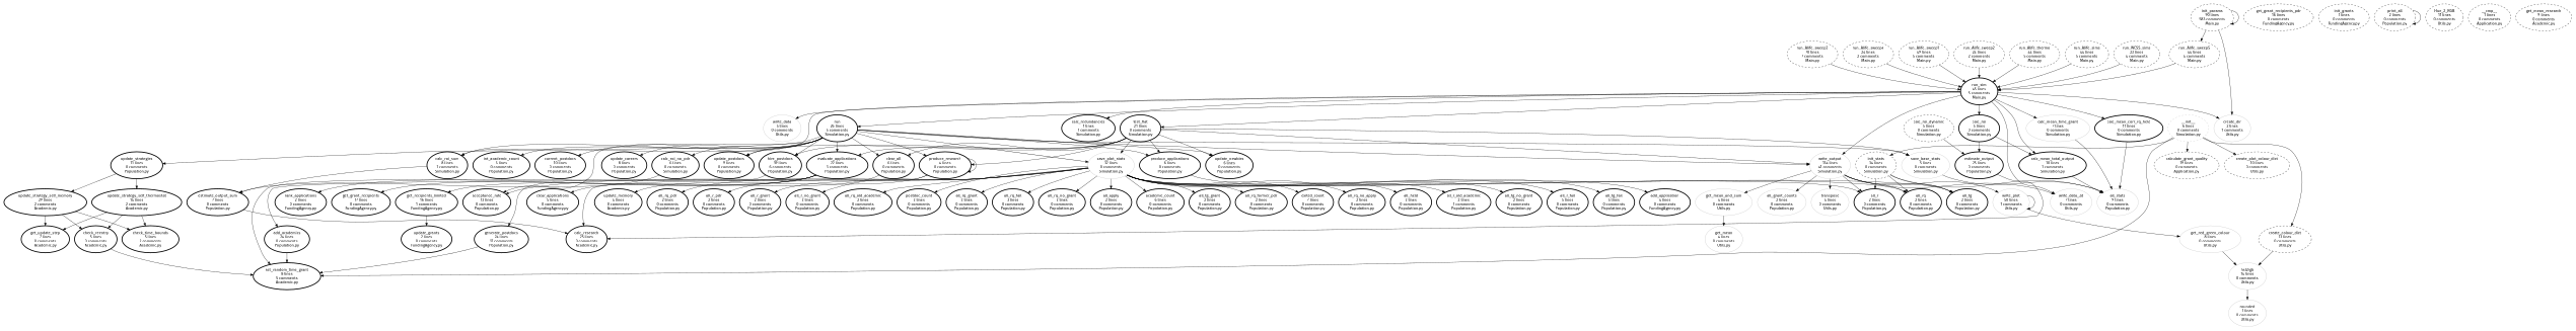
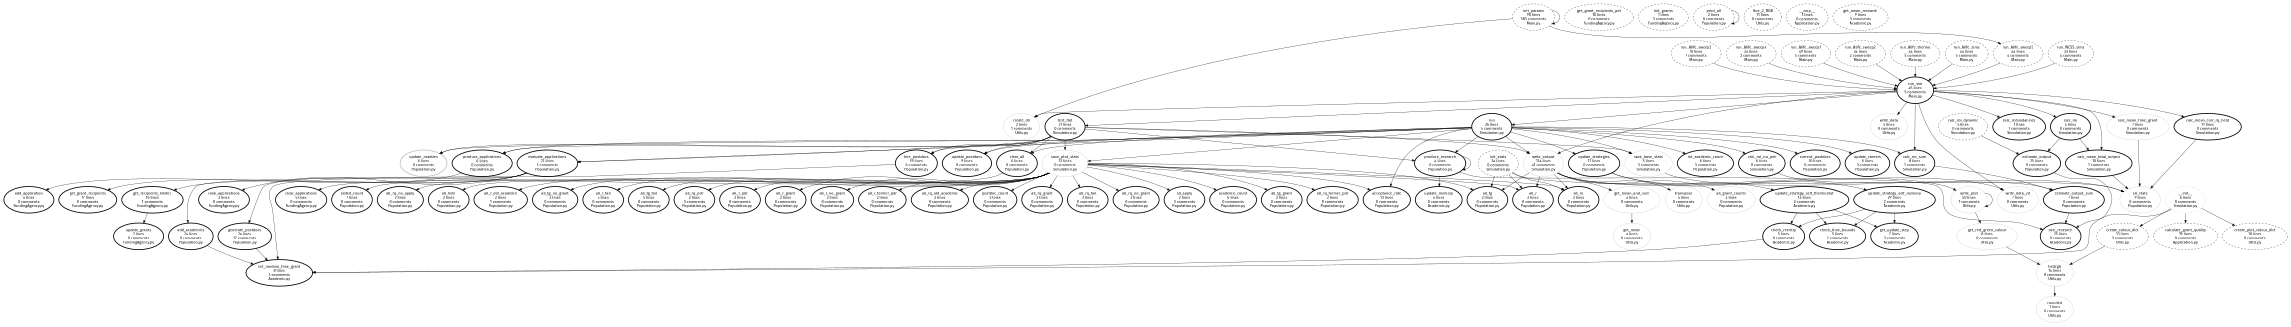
  digraph {
    fontname="Fira Sans"
    node [color=black fontname="Fira Sans" penwidth=3.0 style=solid]
    edge [fontname="Fira Sans"]
    n1 [label="run_WCSS_sims\n23 lines\n4 comments\nMain.py" penwidth=1.0 style=dashed]
    n2 [label="run_sim\n45 lines\n5 comments\nMain.py"]
    n3 [color=grey label="write_data_2d\n7 lines\n0 comments\nUtils.py" penwidth=1.0]
    n4 [label="test_flat\n21 lines\n0 comments\nSimulation.py"]
    n5 [color=grey label="calc_mean_time_grant\n7 lines\n0 comments\nSimulation.py" penwidth=1.0]
    n6 [label="run\n26 lines\n5 comments\nSimulation.py"]
    n7 [color=grey label="write_output\n134 lines\n41 comments\nSimulation.py" penwidth=1.0]
    n8 [color=grey label="write_data\n5 lines\n0 comments\nUtils.py" penwidth=1.0]
    n9 [label="calc_mean_total_output\n10 lines\n1 comments\nSimulation.py"]
    n10 [label="calc_roi_sum\n8 lines\n1 comments\nSimulation.py"]
    n11 [color=grey label="create_dir\n2 lines\n1 comments\nUtils.py" penwidth=1.0]
    n12 [label="calc_mean_corr_rq_held\n11 lines\n0 comments\nSimulation.py"]
    n13 [label="calc_redundancies\n1 lines\n1 comments\nSimulation.py"]
    n14 [label="calc_roi\n5 lines\n0 comments\nSimulation.py"]
    n15 [label="all_tg_no_grant\n2 lines\n0 comments\nPopulation.py"]
    n16 [color=grey label="save_base_stats\n5 lines\n0 comments\nSimulation.py" penwidth=1.0]
    n17 [color=grey label="all_stats\n9 lines\n0 comments\nPopulation.py" penwidth=1.0]
    n18 [color=grey label="hsl2rgb\n14 lines\n0 comments\nUtils.py" penwidth=1.0]
    n19 [color=grey label="rounded\n1 lines\n0 comments\nUtils.py" penwidth=1.0]
    n20 [label="calculate_grant_quality\n19 lines\n0 comments\nApplication.py" penwidth=1.0 style=dashed]
    n21 [label="all_r_fail\n5 lines\n0 comments\nPopulation.py"]
    n22 [label="get_grant_recipients_pdr\n16 lines\n0 comments\nFundingAgency.py" penwidth=1.0 style=dashed]
    n23 [color=grey label="get_mean\n4 lines\n0 comments\nUtils.py" penwidth=1.0]
    n24 [label="init_grants\n1 lines\n0 comments\nFundingAgency.py" penwidth=1.0 style=dashed]
    n25 [label="estimate_output\n25 lines\n0 comments\nPopulation.py"]
    n26 [label="calc_research\n25 lines\n0 comments\nAcademic.py"]
    n27 [label="create_plot_colour_dict\n10 lines\n0 comments\nUtils.py" penwidth=1.0 style=dashed]
    n28 [label="create_colour_dict\n13 lines\n0 comments\nUtils.py" penwidth=1.0 style=dashed]
    n29 [label="get_update_step\n7 lines\n0 comments\nAcademic.py"]
    n30 [label="update_postdocs\n9 lines\n0 comments\nPopulation.py"]
    n31 [label="print_all\n2 lines\n0 comments\nPopulation.py" penwidth=1.0 style=dashed]
    n32 [label="add_application\n4 lines\n0 comments\nFundingAgency.py"]
    n33 [label="update_strategy_self_memory\n29 lines\n2 comments\nAcademic.py"]
    n34 [label="check_reentry\n5 lines\n0 comments\nAcademic.py"]
    n35 [label="check_time_bounds\n5 lines\n2 comments\nAcademic.py"]
    n36 [label="set_random_time_grant\n8 lines\n5 comments\nAcademic.py"]
    n37 [label="clear_applications\n5 lines\n0 comments\nFundingAgency.py"]
    n38 [label="add_academics\n24 lines\n0 comments\nPopulation.py"]
    n39 [color=grey label="save_plot_stats\n32 lines\n0 comments\nSimulation.py" penwidth=1.0]
    n40 [label="all_tg_fail\n5 lines\n0 comments\nPopulation.py"]
    n41 [label="all_tg\n2 lines\n0 comments\nPopulation.py"]
    n42 [label="all_rq_pdr\n2 lines\n0 comments\nPopulation.py"]
    n43 [label="all_r\n2 lines\n0 comments\nPopulation.py"]
    n44 [label="all_r_pdr\n2 lines\n0 comments\nPopulation.py"]
    n45 [label="all_r_grant\n2 lines\n0 comments\nPopulation.py"]
    n46 [label="all_r_no_grant\n2 lines\n0 comments\nPopulation.py"]
+   n47 [label="all_r_former_pdr\n2 lines\n0 comments\nPopulation.py"]
    n48 [label="all_rq_old_academic\n2 lines\n0 comments\nPopulation.py"]
    n49 [label="all_rq\n2 lines\n0 comments\nPopulation.py"]
    n50 [label="postdoc_count\n2 lines\n0 comments\nPopulation.py"]
    n51 [label="all_rq_grant\n2 lines\n0 comments\nPopulation.py"]
    n52 [label="all_rq_fail\n3 lines\n0 comments\nPopulation.py"]
    n53 [label="all_rq_no_grant\n2 lines\n0 comments\nPopulation.py"]
    n54 [label="all_apply\n2 lines\n0 comments\nPopulation.py"]
    n55 [label="acceptance_rate\n13 lines\n0 comments\nPopulation.py"]
    n56 [label="academic_count\n6 lines\n0 comments\nPopulation.py"]
    n57 [label="all_tg_grant\n2 lines\n0 comments\nPopulation.py"]
    n58 [label="all_rq_former_pdr\n2 lines\n0 comments\nPopulation.py"]
    n59 [label="exited_count\n7 lines\n0 comments\nPopulation.py"]
    n60 [label="all_rq_no_apply\n2 lines\n0 comments\nPopulation.py"]
    n61 [label="all_held\n2 lines\n0 comments\nPopulation.py"]
    n62 [label="all_r_old_academic\n2 lines\n1 comments\nPopulation.py"]
    n63 [label="get_grant_recipients\n17 lines\n0 comments\nFundingAgency.py"]
    n64 [label="produce_applications\n6 lines\n0 comments\nPopulation.py"]
    n65 [label="int_academic_count\n6 lines\n0 comments\nPopulation.py"]
    n66 [label="run_Alife_sweep5\n44 lines\n4 comments\nMain.py" penwidth=1.0 style=dashed]
    n67 [label="init_stats\n34 lines\n0 comments\nSimulation.py" penwidth=1.0 style=dashed]
    n68 [label="evaluate_applications\n22 lines\n3 comments\nPopulation.py"]
-   n69 [label="update_newbies\n6 lines\n0 comments\nPopulation.py"]
+   n69 [color=grey label="update_newbies\n6 lines\n0 comments\nPopulation.py"]
    n70 [label="hire_postdocs\n39 lines\n6 comments\nPopulation.py"]
    n71 [label="clear_all\n6 lines\n0 comments\nPopulation.py"]
    n72 [label="produce_research\n4 lines\n0 comments\nPopulation.py"]
    n73 [label="update_strategies\n11 lines\n0 comments\nPopulation.py"]
    n74 [label="current_postdocs\n10 lines\n0 comments\nPopulation.py"]
    n75 [label="calc_roi_no_pdr\n6 lines\n0 comments\nSimulation.py"]
    n76 [label="update_careers\n8 lines\n0 comments\nPopulation.py"]
    n77 [color=grey label="get_mean_and_sum\n4 lines\n0 comments\nUtils.py" penwidth=1.0]
    n78 [color=grey label="write_plot\n50 lines\n1 comments\nUtils.py" penwidth=1.0]
    n79 [color=grey label="all_grant_counts\n2 lines\n0 comments\nPopulation.py" penwidth=1.0]
    n80 [color=grey label="transpose\n4 lines\n0 comments\nUtils.py" penwidth=1.0]
    n81 [label="estimate_output_sum\n7 lines\n0 comments\nPopulation.py"]
    n82 [label="generate_postdocs\n24 lines\n17 comments\nPopulation.py"]
    n83 [label="get_recipients_limited\n16 lines\n1 comments\nFundingAgency.py"]
    n84 [label="rank_applications\n2 lines\n0 comments\nFundingAgency.py"]
    n85 [label="update_grants\n2 lines\n0 comments\nFundingAgency.py"]
    n86 [label="update_memory\n4 lines\n0 comments\nAcademic.py"]
    n87 [label="run_Alife_sweep3\n70 lines\n7 comments\nMain.py" penwidth=1.0 style=dashed]
    n88 [color=grey label="get_red_green_colour\n8 lines\n0 comments\nUtils.py" penwidth=1.0]
    n89 [label="run_Alife_sweep4\n24 lines\n2 comments\nMain.py" penwidth=1.0 style=dashed]
    n90 [label="run_Alife_sweep1\n49 lines\n5 comments\nMain.py" penwidth=1.0 style=dashed]
    n91 [label="update_strategy_self_thermostat\n14 lines\n2 comments\nAcademic.py"]
    n92 [color=grey label="__init__\n6 lines\n0 comments\nSimulation.py" penwidth=1.0 style=dashed]
    n93 [label="run_Alife_sweep2\n24 lines\n2 comments\nMain.py" penwidth=1.0 style=dashed]
    n94 [label="Hue_2_RGB\n11 lines\n0 comments\nUtils.py" penwidth=1.0 style=dashed]
    n95 [label="run_Alife_thermo\n44 lines\n5 comments\nMain.py" penwidth=1.0 style=dashed]
    n96 [label="run_Alife_sims\n44 lines\n5 comments\nMain.py" penwidth=1.0 style=dashed]
    n97 [label="__cmp__\n1 lines\n0 comments\nApplication.py" penwidth=1.0 style=dashed]
    n98 [label="calc_roi_dynamic\n5 lines\n0 comments\nSimulation.py" penwidth=1.0 style=dashed]
    n99 [label="init_params\n90 lines\n583 comments\nMain.py" penwidth=1.0 style=dashed]
    n100 [label="get_mean_research\n9 lines\n0 comments\nAcademic.py" penwidth=1.0 style=dashed]
    n1 -> n2
    n2 -> n3
    n2 -> n4
    n2 -> n5
    n2 -> n6
    n2 -> n7
    n2 -> n8
    n2 -> n9
    n2 -> n10
    n2 -> n11
    n2 -> n12
    n2 -> n13
    n2 -> n14
    n4 -> n7
    n4 -> n16
    n4 -> n30
    n4 -> n39
    n4 -> n64
    n4 -> n68
    n4 -> n69
    n4 -> n70
    n4 -> n71
    n4 -> n72
    n5 -> n17
    n6 -> n7
    n6 -> n10
    n6 -> n16
    n6 -> n30
    n6 -> n39
    n6 -> n55
    n6 -> n64
    n6 -> n65
    n6 -> n68
    n6 -> n69
    n6 -> n70
    n6 -> n71
    n6 -> n72
    n6 -> n73
    n6 -> n74
    n6 -> n75
    n6 -> n76
    n7 -> n3
    n7 -> n41
    n7 -> n43
    n7 -> n49
    n7 -> n77
    n7 -> n78
    n7 -> n79
    n7 -> n80
    n9 -> n17
    n10 -> n81
    n12 -> n17
    n14 -> n9
    n14 -> n25
    n16 -> n17
    n18 -> n19
    n25 -> n26
    n28 -> n18
    n31 -> n31
    n33 -> n29
    n33 -> n34
    n33 -> n35
    n34 -> n36
    n38 -> n36
    n39 -> n15
    n39 -> n21
    n39 -> n40
    n39 -> n41
    n39 -> n42
    n39 -> n43
    n39 -> n44
    n39 -> n45
    n39 -> n46
+   n39 -> n47
    n39 -> n48
    n39 -> n49
    n39 -> n50
    n39 -> n51
    n39 -> n52
    n39 -> n53
    n39 -> n54
    n39 -> n55
    n39 -> n56
    n39 -> n57
    n39 -> n58
    n39 -> n59
    n39 -> n60
    n39 -> n61
    n39 -> n62
    n64 -> n32
    n66 -> n2
    n67 -> n17
    n67 -> n41
    n67 -> n43
    n67 -> n49
    n68 -> n38
    n68 -> n63
    n68 -> n82
    n68 -> n83
    n68 -> n84
    n70 -> n36
    n71 -> n37
    n72 -> n26
    n72 -> n72
    n72 -> n86
    n73 -> n33
    n73 -> n91
    n75 -> n81
    n77 -> n23
    n78 -> n78
    n78 -> n88
    n81 -> n26
    n82 -> n36
    n83 -> n85
    n87 -> n2
    n88 -> n18
    n89 -> n2
    n90 -> n2
    n91 -> n29
    n91 -> n34
    n91 -> n35
    n92 -> n20
    n92 -> n27
    n92 -> n28
    n92 -> n36
-   n92 -> n67
    n93 -> n2
    n95 -> n2
    n96 -> n2
    n98 -> n25
    n99 -> n11
    n99 -> n66
    n99 -> n99
  }
